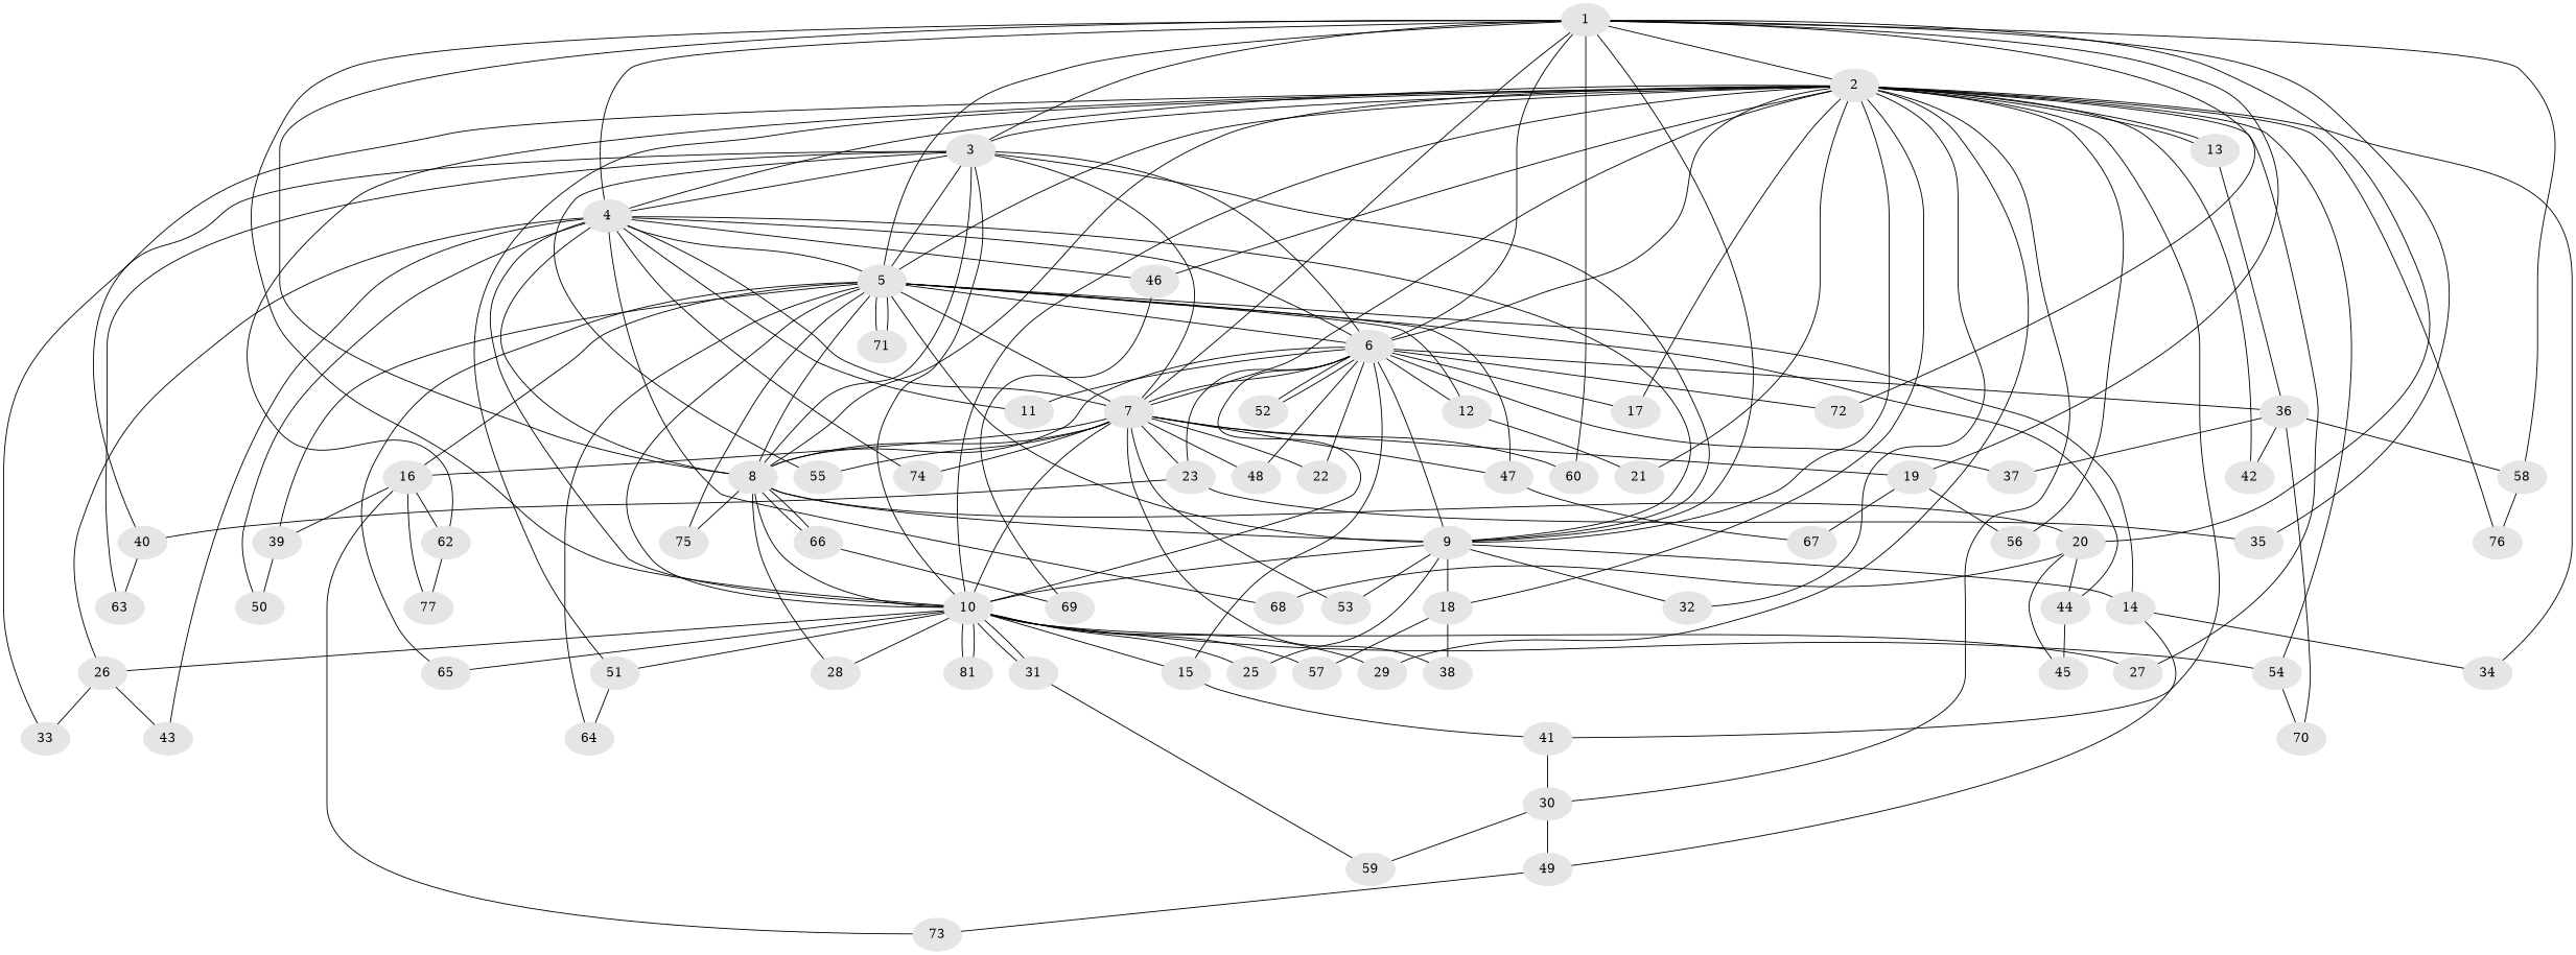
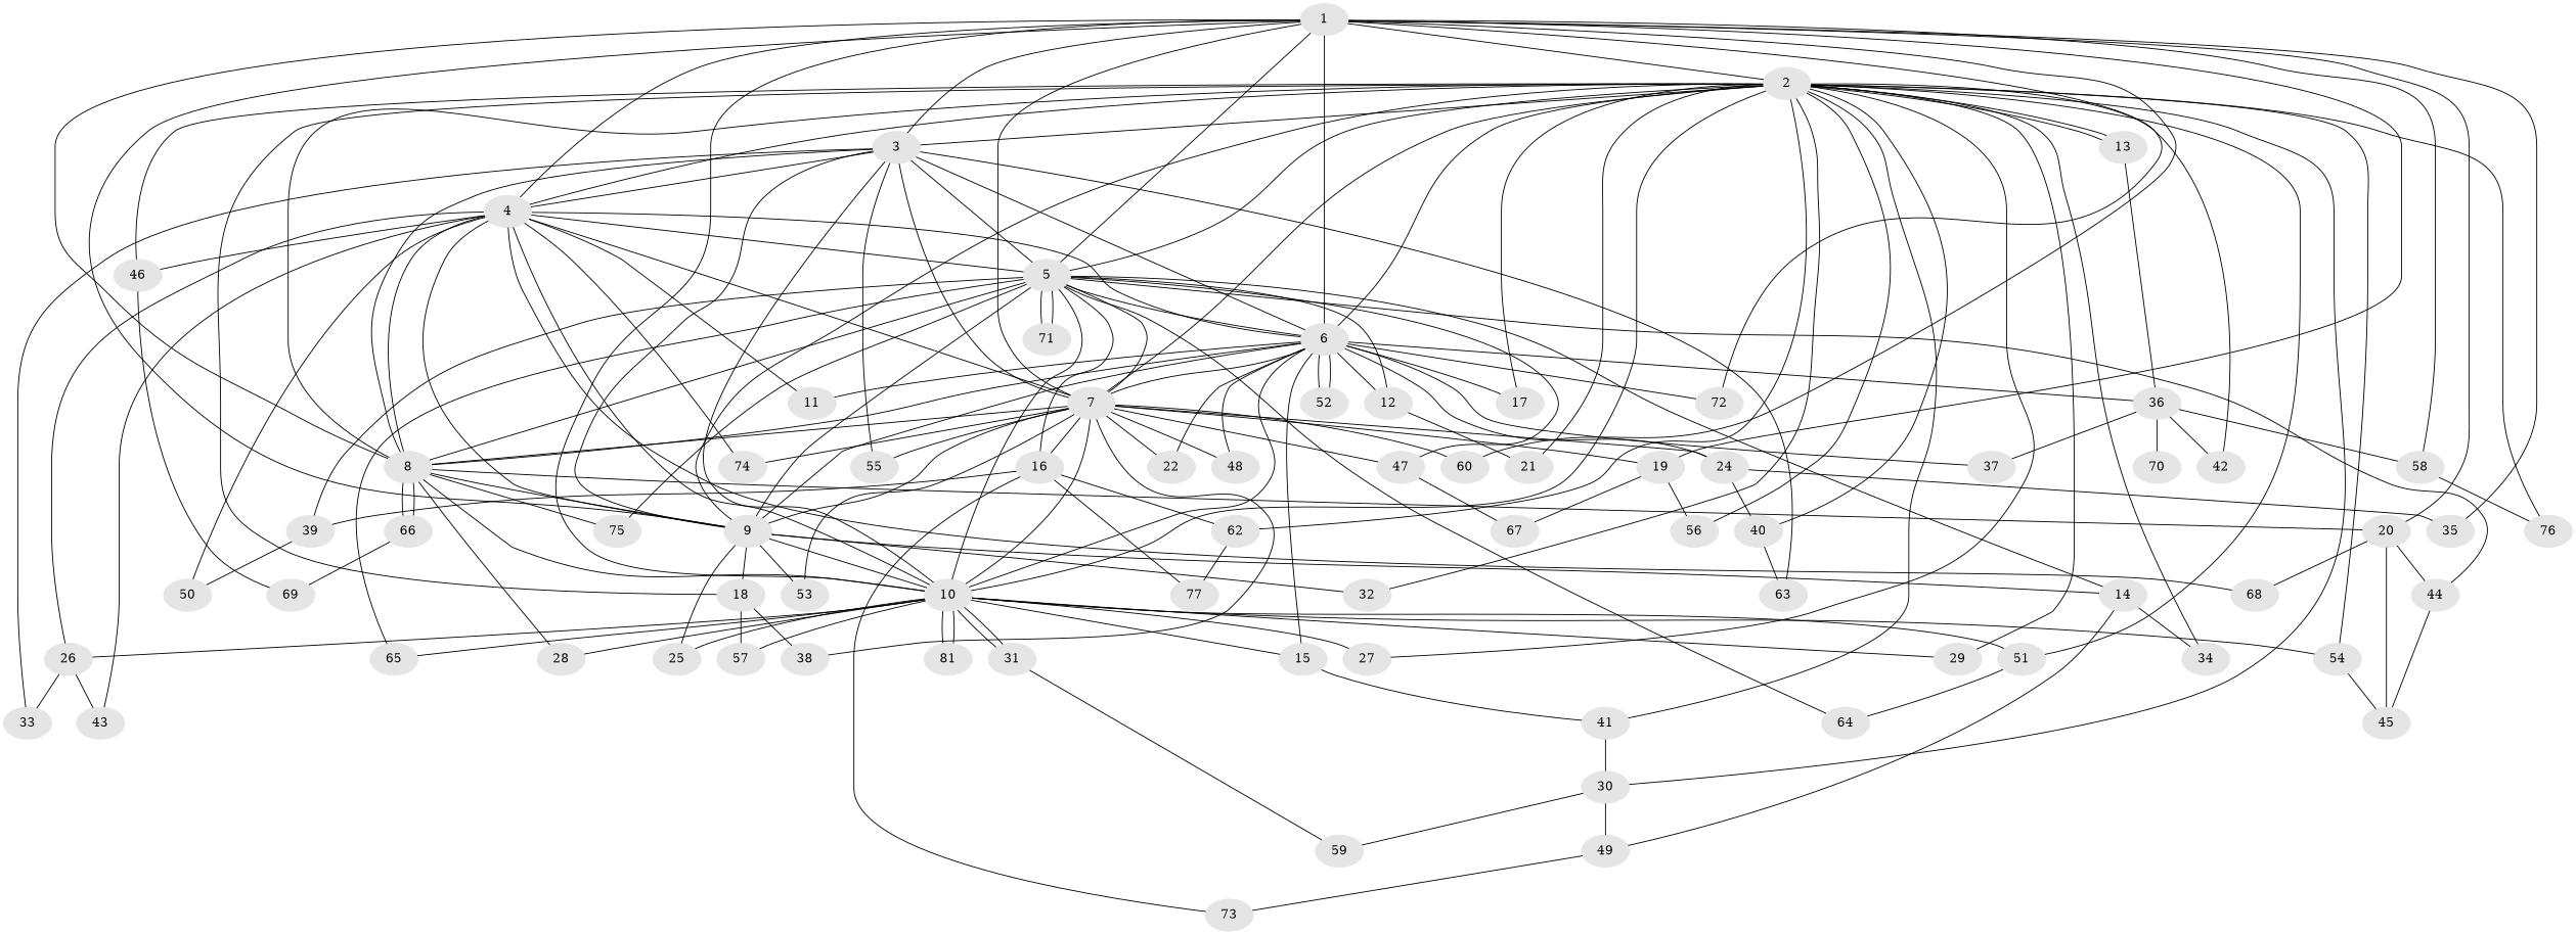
  graph {
    node [color=gray90 style=filled]
    1
    2
    3
    4
    5
    6
    7
    8
    9
    10
    19
    20
    35
    58
    60
    72
    13
    17
    18
    21
    27
    29
    30
    32
    34
    40
    41
    42
    46
    51
    54
    56
    62
    76
    33
    55
    63
    11
    26
    43
    50
    68
    74
    12
    14
    16
    39
    44
    47
    64
    65
    71
    75
    15
    22
-   24 [label=23]
+   24
    36
    37
    48
    52
    38
    53
    28
    66
    25
    31
    57
    n68 [label=81]
    67
    45
    49
    59
    69
    70
    77
    73
    1 -- 2
    1 -- 3
    1 -- 4
    1 -- 5
    1 -- 6
    1 -- 7
    1 -- 8
    1 -- 9
    1 -- 10
    1 -- 19
    1 -- 20
    1 -- 35
    1 -- 58
    1 -- 60
    1 -- 72
    2 -- 3
    2 -- 4
    2 -- 5
    2 -- 6
    2 -- 7
    2 -- 8
    2 -- 9
    2 -- 10
    2 -- 13
    2 -- 13
    2 -- 17
    2 -- 18
    2 -- 21
    2 -- 27
    2 -- 29
    2 -- 30
    2 -- 32
    2 -- 34
    2 -- 40
    2 -- 41
    2 -- 42
    2 -- 46
    2 -- 51
    2 -- 54
    2 -- 56
    2 -- 62
    2 -- 76
    3 -- 4
    3 -- 5
    3 -- 6
    3 -- 7
    3 -- 8
    3 -- 9
    3 -- 10
    3 -- 33
    3 -- 55
    3 -- 63
    4 -- 5
    4 -- 6
    4 -- 7
    4 -- 8
    4 -- 9
    4 -- 10
    4 -- 46
    4 -- 11
    4 -- 26
    4 -- 43
    4 -- 50
    4 -- 68
    4 -- 74
    5 -- 6
    5 -- 7
    5 -- 8
    5 -- 9
    5 -- 10
    5 -- 12
    5 -- 14
    5 -- 16
    5 -- 39
    5 -- 44
    5 -- 47
    5 -- 64
    5 -- 65
    5 -- 71
    5 -- 71
    5 -- 75
    6 -- 7
    6 -- 8
    6 -- 9
    6 -- 10
    6 -- 72
    6 -- 17
    6 -- 11
    6 -- 12
    6 -- 15
    6 -- 22
    6 -- 24
    6 -- 36
    6 -- 37
    6 -- 48
    6 -- 52
    6 -- 52
    7 -- 8
+   7 -- 9
    7 -- 10
    7 -- 19
    7 -- 60
    7 -- 55
    7 -- 74
    7 -- 16
    7 -- 47
    7 -- 22
    7 -- 24
    7 -- 48
    7 -- 38
    7 -- 53
    8 -- 9
    8 -- 10
    8 -- 20
    8 -- 75
    8 -- 28
    8 -- 66
    8 -- 66
    9 -- 10
    9 -- 18
    9 -- 32
    9 -- 14
    9 -- 53
    9 -- 25
    10 -- 27
    10 -- 29
    10 -- 51
    10 -- 54
    10 -- 26
    10 -- 65
    10 -- 15
    10 -- 28
    10 -- 25
    10 -- 31
    10 -- 31
    10 -- 57
    10 -- n68
    10 -- n68
    19 -- 56
    19 -- 67
    20 -- 68
    20 -- 44
    20 -- 45
    58 -- 76
    13 -- 36
    18 -- 38
    18 -- 57
    30 -- 49
    30 -- 59
    40 -- 63
    41 -- 30
    46 -- 69
    51 -- 64
-   54 -- 70
+   54 -- 45
    62 -- 77
    26 -- 33
    26 -- 43
    12 -- 21
    14 -- 34
    14 -- 49
    16 -- 62
    16 -- 39
    16 -- 77
    16 -- 73
    39 -- 50
    44 -- 45
    47 -- 67
    15 -- 41
    24 -- 35
    24 -- 40
    36 -- 58
    36 -- 42
    36 -- 37
    36 -- 70
    66 -- 69
    31 -- 59
    49 -- 73
  }
